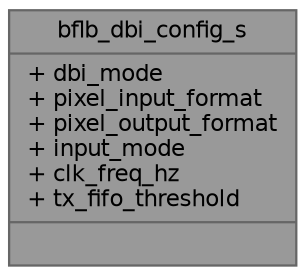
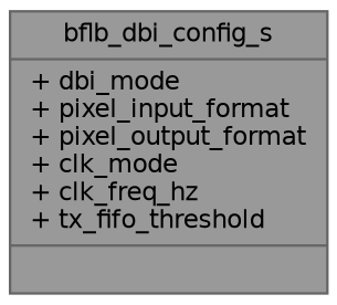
  digraph {
-   n1 [color=gray40 fillcolor=grey60 fontcolor=black fontname=Helvetica fontsize=10 height=0.2 label="{bflb_dbi_config_s\n|+ dbi_mode\l+ pixel_input_format\l+ pixel_output_format\l+ input_mode\l+ clk_freq_hz\l+ tx_fifo_threshold\l|}" shape=record style=filled width=0.4]
+   n1 [color=gray40 fillcolor=grey60 fontcolor=black fontname=Helvetica fontsize=10 height=0.2 label="{bflb_dbi_config_s\n|+ dbi_mode\l+ pixel_input_format\l+ pixel_output_format\l+ clk_mode\l+ clk_freq_hz\l+ tx_fifo_threshold\l|}" shape=record style=filled width=0.4]
  }
